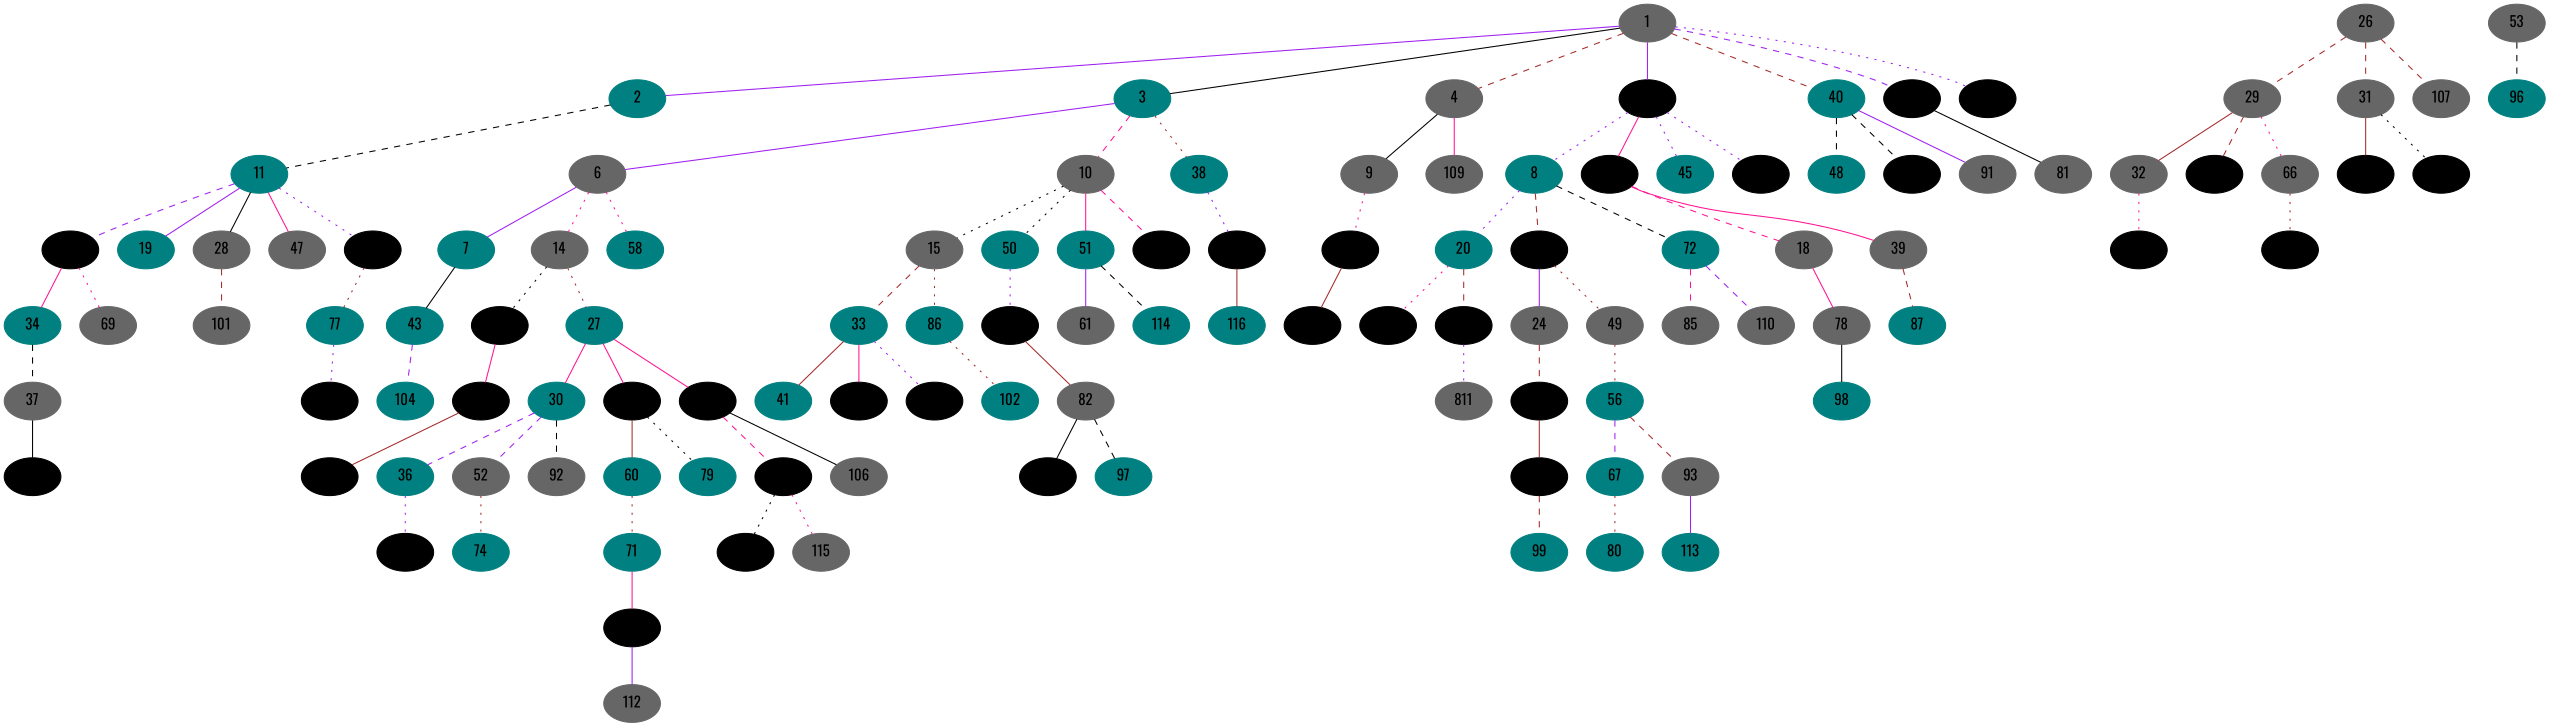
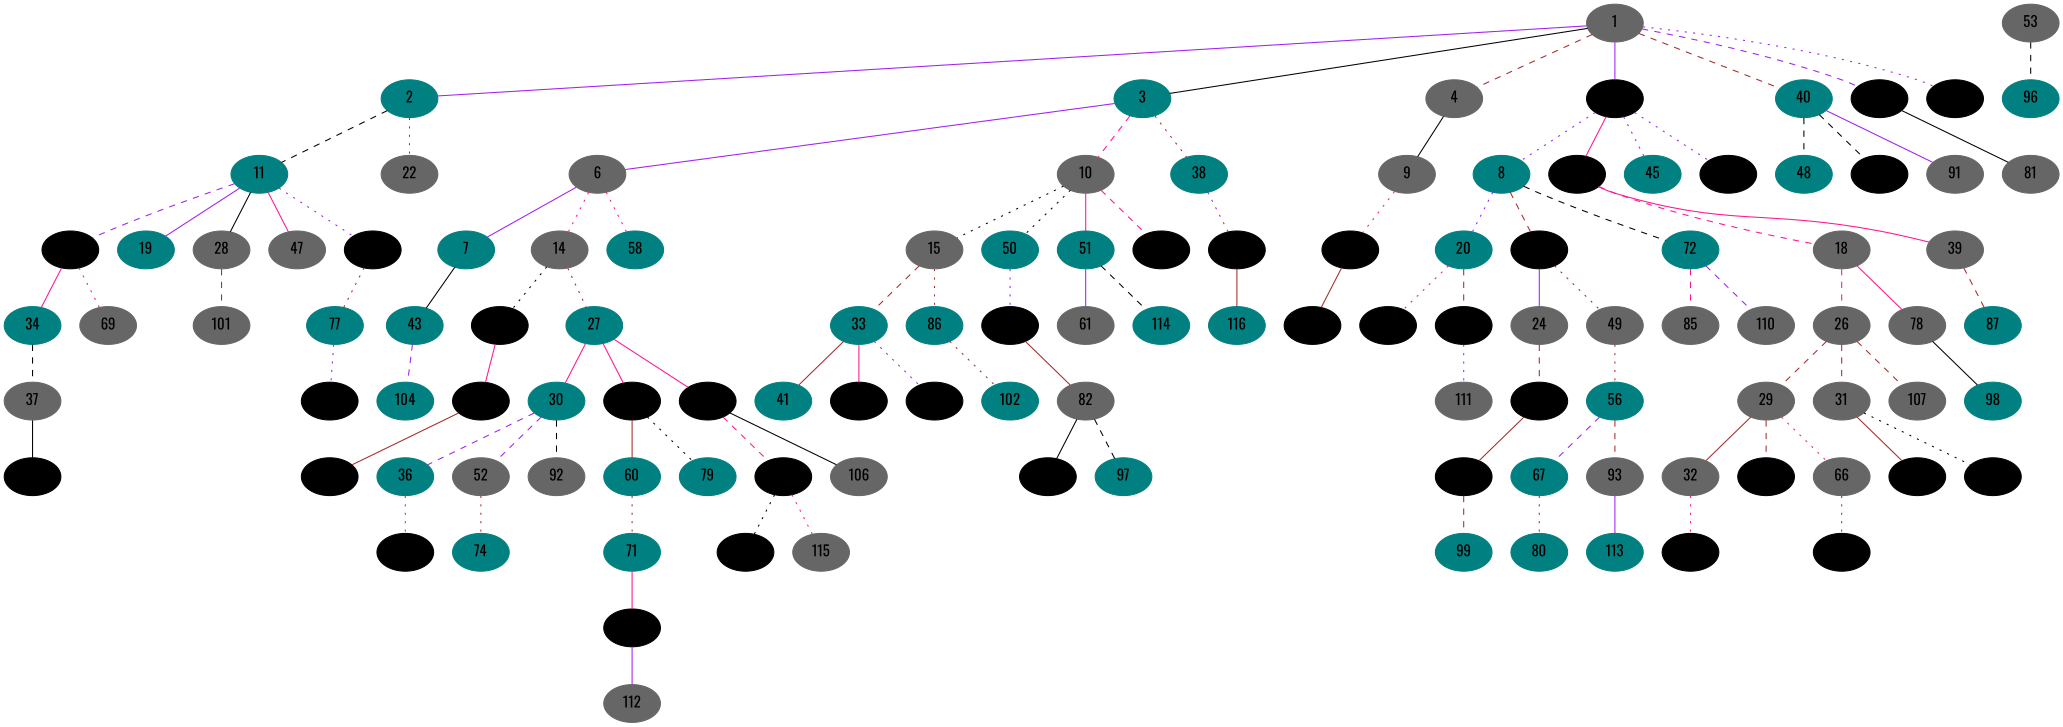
  graph {
    fontname=Oswald
    node [color=teal fontname=Oswald style=filled]
    edge [color=brown fontname=Oswald style=solid]
    1 [color=gray40]
    2
    3
    4 [color=gray40]
    5 [color=black]
    40
    68 [color=black]
    89 [color=black]
    11
+   22 [color=gray40]
    6 [color=gray40]
    10 [color=gray40]
    38
    9 [color=gray40]
-   109 [color=gray40]
    8
    13 [color=black]
    45
    64 [color=black]
    48
    73 [color=black]
    91 [color=gray40]
    81 [color=gray40]
    17 [color=black]
    19
    28 [color=gray40]
    47 [color=gray40]
    57 [color=black]
    7
    14 [color=gray40]
    58
    15 [color=gray40]
    50
    51
    90 [color=black]
    95 [color=black]
    12 [color=black]
    20
    23 [color=black]
    72
    18 [color=gray40]
    39 [color=gray40]
    43
    16 [color=black]
    27
    104
    21 [color=black]
    42 [color=black]
    24 [color=gray40]
    49 [color=gray40]
    85 [color=gray40]
    110 [color=gray40]
    46 [color=black]
    33
    86
    75 [color=black]
    61 [color=gray40]
    114
    34
    69 [color=gray40]
    101 [color=gray40]
    77
    26 [color=gray40]
    78 [color=gray40]
    87
    25 [color=black]
    30
    55 [color=black]
    63 [color=black]
    41
    54 [color=black]
    59 [color=black]
    102
    44 [color=black]
    37 [color=gray40]
    29 [color=gray40]
    31 [color=gray40]
    107 [color=gray40]
    98
-   111 [color=gray40 label=811]
+   111 [color=gray40]
    35 [color=black]
    56
    83 [color=black]
    32 [color=gray40]
    62 [color=black]
    66 [color=gray40]
    76 [color=black]
    117 [color=black]
    36
    52 [color=gray40]
    92 [color=gray40]
    60
    79
    70 [color=black]
    106 [color=gray40]
    88 [color=black]
    103 [color=black]
    65 [color=black]
    74
    100 [color=black]
    99
    116
    53 [color=gray40]
    96
    67
    93 [color=gray40]
    82 [color=gray40]
    71
    80
    113
    105 [color=black]
    94 [color=black]
    108 [color=black]
    115 [color=gray40]
    112 [color=gray40]
    84 [color=black]
    97
    1 -- 2 [color=purple]
    1 -- 3 [color=black]
    1 -- 4 [style=dashed]
    1 -- 5 [color=purple]
    1 -- 40 [style=dashed]
    1 -- 68 [color=purple style=dashed]
    1 -- 89 [color=purple style=dotted]
    2 -- 11 [color=black style=dashed]
+   2 -- 22 [style=dotted]
    3 -- 6 [color=purple]
    3 -- 10 [color=deeppink style=dashed]
    3 -- 38 [style=dotted]
    4 -- 9 [color=black]
-   4 -- 109 [color=deeppink]
    5 -- 8 [color=purple style=dotted]
    5 -- 13 [color=deeppink]
    5 -- 45 [color=purple style=dotted]
    5 -- 64 [color=purple style=dotted]
    40 -- 48 [color=black style=dashed]
    40 -- 73 [color=black style=dashed]
    40 -- 91 [color=purple]
    68 -- 81 [color=black]
    11 -- 17 [color=purple style=dashed]
    11 -- 19 [color=purple]
    11 -- 28 [color=black]
    11 -- 47 [color=deeppink]
    11 -- 57 [color=purple style=dotted]
    6 -- 7 [color=purple]
    6 -- 14 [color=deeppink style=dotted]
    6 -- 58 [color=deeppink style=dotted]
    10 -- 15 [color=black style=dotted]
    10 -- 50 [color=black style=dotted]
    10 -- 51 [color=deeppink]
    10 -- 90 [color=deeppink style=dashed]
    38 -- 95 [color=purple style=dotted]
    9 -- 12 [color=deeppink style=dotted]
    8 -- 20 [color=purple style=dotted]
    8 -- 23 [style=dashed]
    8 -- 72 [color=black style=dashed]
    13 -- 18 [color=deeppink style=dashed]
    13 -- 39 [color=deeppink]
    17 -- 34 [color=deeppink]
    17 -- 69 [color=deeppink style=dotted]
    28 -- 101 [style=dashed]
    57 -- 77 [style=dotted]
    7 -- 43 [color=black]
    14 -- 16 [color=black style=dotted]
    14 -- 27 [style=dotted]
    15 -- 33 [style=dashed]
    15 -- 86 [style=dotted]
    50 -- 75 [color=purple style=dotted]
    51 -- 61 [color=purple]
    51 -- 114 [color=black style=dashed]
    95 -- 116
    12 -- 46
    20 -- 21 [color=deeppink style=dotted]
    20 -- 42 [style=dashed]
    23 -- 24 [color=purple]
    23 -- 49 [style=dotted]
    72 -- 85 [color=deeppink style=dashed]
    72 -- 110 [color=purple style=dashed]
+   18 -- 26 [color=deeppink style=dashed]
    18 -- 78 [color=deeppink]
    39 -- 87 [style=dashed]
    43 -- 104 [color=purple style=dashed]
    16 -- 25 [color=deeppink]
    27 -- 30 [color=deeppink]
    27 -- 55 [color=deeppink]
    27 -- 63 [color=deeppink]
    42 -- 111 [color=purple style=dotted]
    24 -- 35 [style=dashed]
    49 -- 56 [style=dotted]
    33 -- 41
    33 -- 54 [color=deeppink]
    33 -- 59 [color=purple style=dotted]
    86 -- 102 [style=dotted]
    75 -- 82
    34 -- 37 [color=black style=dashed]
    77 -- 105 [color=purple style=dotted]
    26 -- 29 [style=dashed]
    26 -- 31 [style=dashed]
    26 -- 107 [style=dashed]
    78 -- 98 [color=black]
    25 -- 44
    30 -- 36 [color=purple style=dashed]
    30 -- 52 [color=purple style=dashed]
    30 -- 92 [color=black style=dashed]
    55 -- 60
    55 -- 79 [color=black style=dotted]
    63 -- 70 [color=deeppink style=dashed]
    63 -- 106 [color=black]
    37 -- 100 [color=black]
    29 -- 32
    29 -- 62 [style=dashed]
    29 -- 66 [color=deeppink style=dotted]
    31 -- 76
    31 -- 117 [color=black style=dotted]
    35 -- 83
    56 -- 67 [color=purple style=dashed]
    56 -- 93 [style=dashed]
    83 -- 99 [style=dashed]
    32 -- 88 [color=deeppink style=dotted]
    66 -- 103 [style=dotted]
    36 -- 65 [color=purple style=dotted]
    52 -- 74 [style=dotted]
    60 -- 71 [style=dotted]
    70 -- 108 [color=black style=dotted]
    70 -- 115 [color=deeppink style=dotted]
    53 -- 96 [color=black style=dashed]
    67 -- 80 [style=dotted]
    93 -- 113 [color=purple]
    82 -- 84 [color=black]
    82 -- 97 [color=black style=dashed]
    71 -- 94 [color=deeppink]
    94 -- 112 [color=purple]
  }
